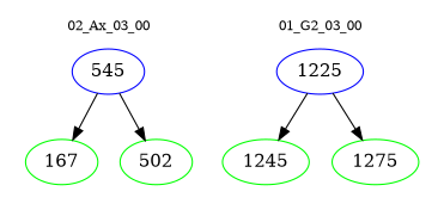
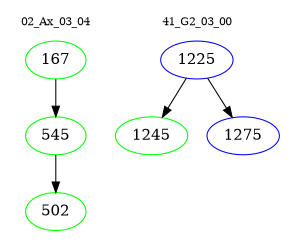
  digraph {
    node [color=green]
    edge [color=black]
-   n1 [color=blue label=545]
+   n1 [label=545]
    n2 [label=167]
    n3 [label=502]
    n4 [color=blue label=1225]
    n5 [label=1245]
-   n6 [label=1275]
+   n6 [color=blue label=1275]
    subgraph cluster_1 {
      color=white
      fontsize=10
-     label="02_Ax_03_00"
+     label="02_Ax_03_04"
      n1
      n2
      n3
    }
    subgraph cluster_2 {
      color=white
      fontsize=10
-     label="01_G2_03_00"
+     label="41_G2_03_00"
      n4
      n5
      n6
    }
-   n1 -> n2
+   n2 -> n1
    n1 -> n3
    n4 -> n5
    n4 -> n6
  }
